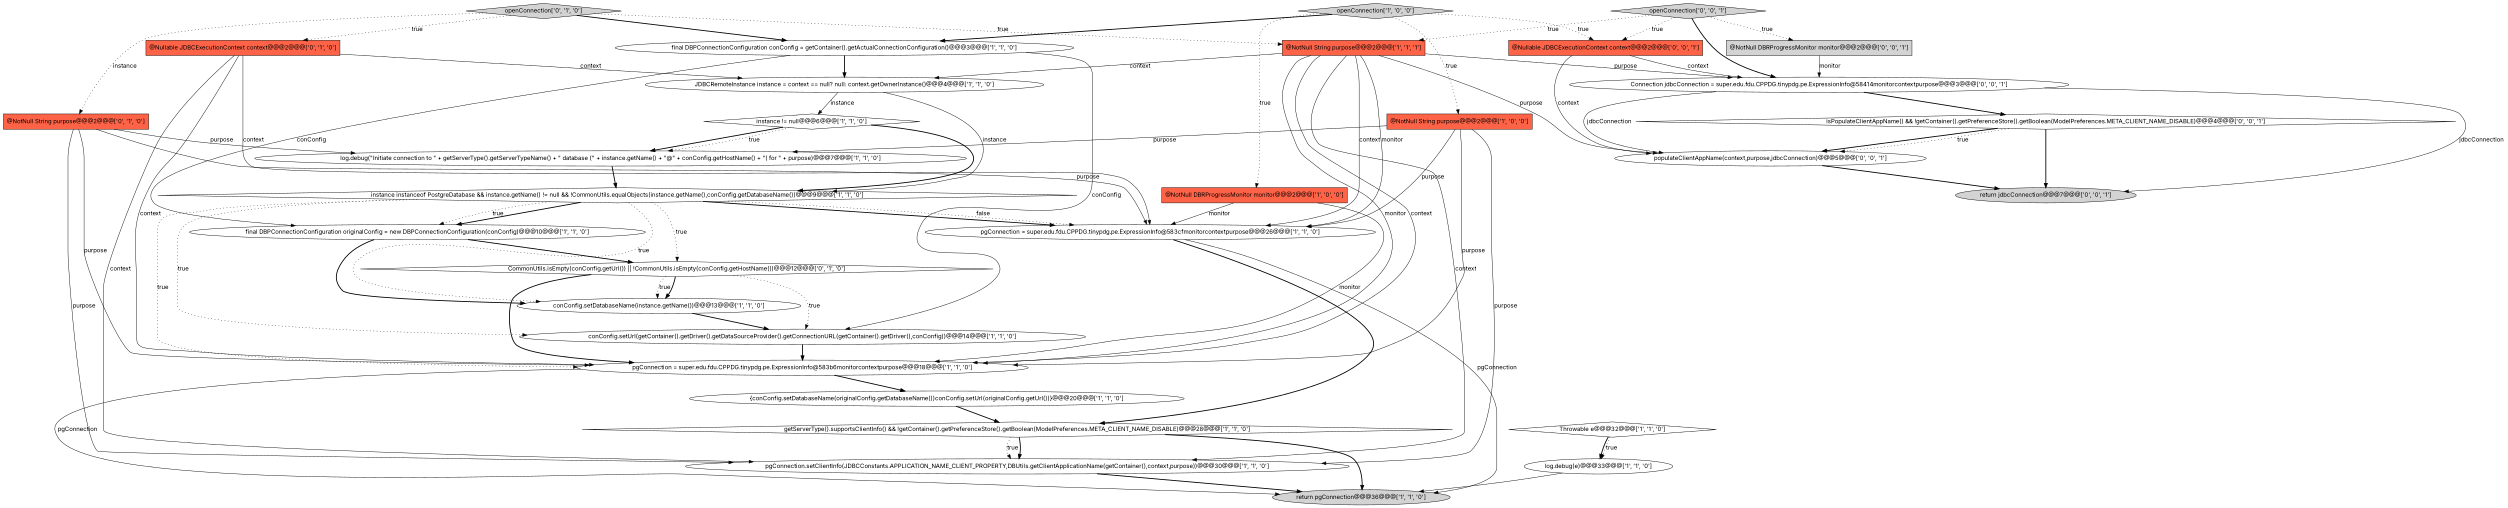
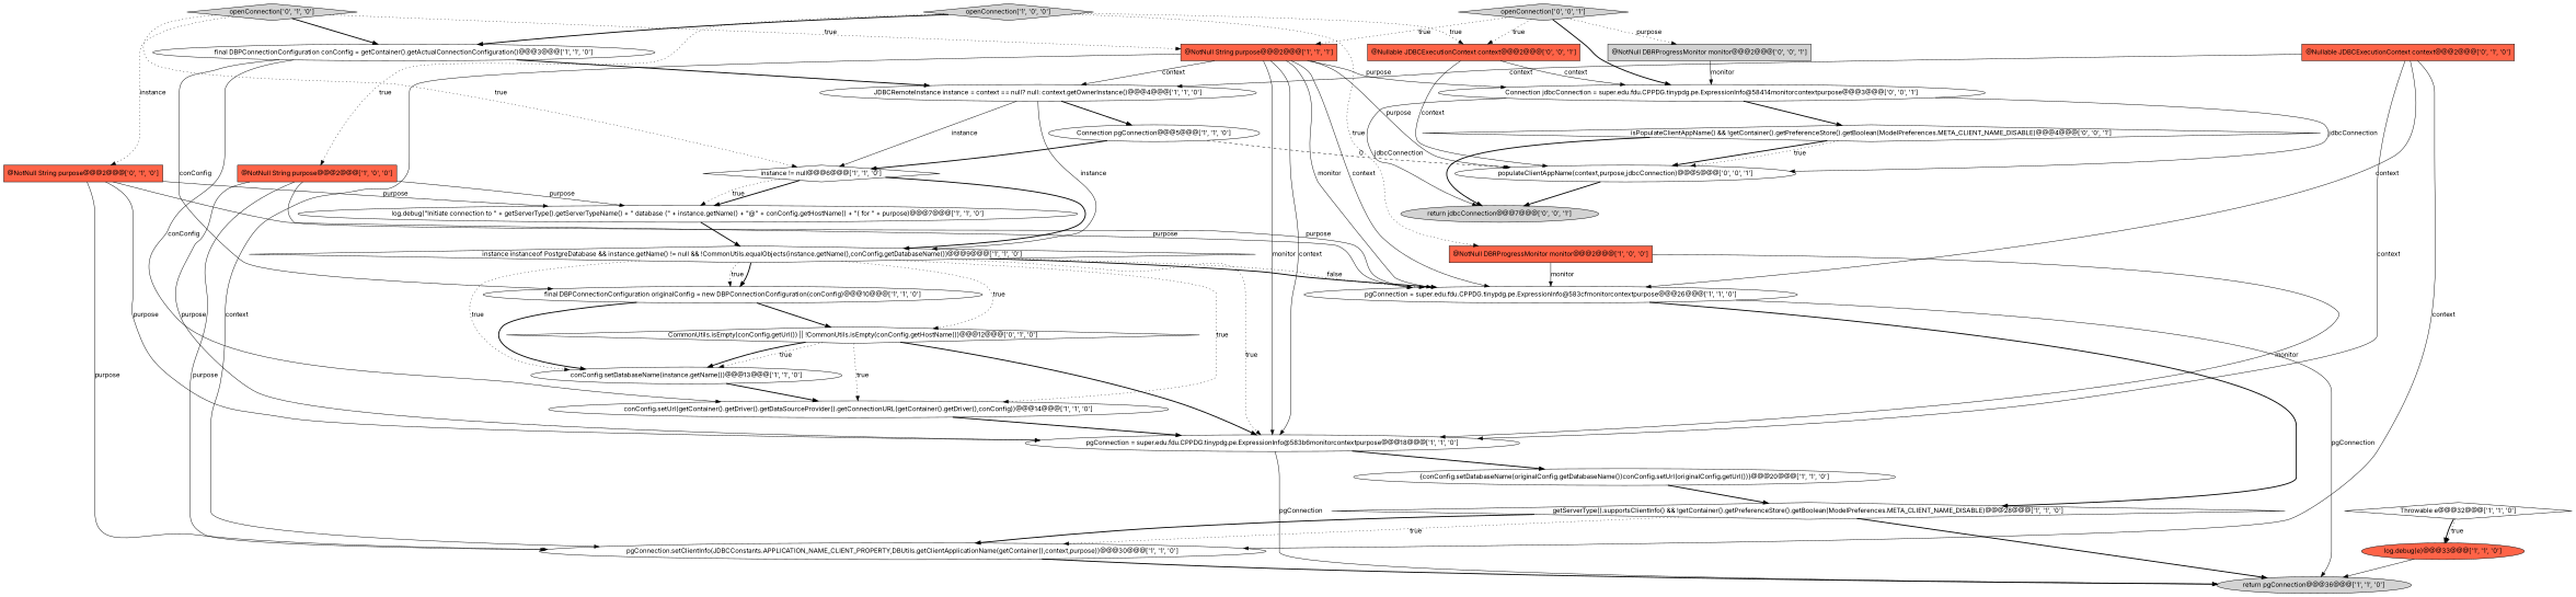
  digraph {
    fontname=Inter
    node [fillcolor=white fontname=Inter shape=ellipse style=filled]
    edge [fontname=Inter style=solid]
    n1 [label="pgConnection = super.edu.fdu.CPPDG.tinypdg.pe.ExpressionInfo@583cfmonitorcontextpurpose@@@26@@@['1', '1', '0']"]
    n2 [fillcolor=lightgray label="return pgConnection@@@36@@@['1', '1', '0']"]
    n3 [label="getServerType().supportsClientInfo() && !getContainer().getPreferenceStore().getBoolean(ModelPreferences.META_CLIENT_NAME_DISABLE)@@@28@@@['1', '1', '0']" shape=diamond]
    n4 [label="pgConnection.setClientInfo(JDBCConstants.APPLICATION_NAME_CLIENT_PROPERTY,DBUtils.getClientApplicationName(getContainer(),context,purpose))@@@30@@@['1', '1', '0']"]
    n5 [label="Connection jdbcConnection = super.edu.fdu.CPPDG.tinypdg.pe.ExpressionInfo@58414monitorcontextpurpose@@@3@@@['0', '0', '1']"]
    n6 [label="isPopulateClientAppName() && !getContainer().getPreferenceStore().getBoolean(ModelPreferences.META_CLIENT_NAME_DISABLE)@@@4@@@['0', '0', '1']" shape=diamond]
    n7 [fillcolor=lightgray label="return jdbcConnection@@@7@@@['0', '0', '1']"]
    n8 [label="populateClientAppName(context,purpose,jdbcConnection)@@@5@@@['0', '0', '1']"]
    n9 [fillcolor=tomato label="@Nullable JDBCExecutionContext context@@@2@@@['0', '1', '0']" shape=box]
    n10 [label="pgConnection = super.edu.fdu.CPPDG.tinypdg.pe.ExpressionInfo@583b6monitorcontextpurpose@@@18@@@['1', '1', '0']"]
    n11 [label="JDBCRemoteInstance instance = context == null? null: context.getOwnerInstance()@@@4@@@['1', '1', '0']"]
    n12 [label="{conConfig.setDatabaseName(originalConfig.getDatabaseName())conConfig.setUrl(originalConfig.getUrl())}@@@20@@@['1', '1', '0']"]
    n13 [label="instance != null@@@6@@@['1', '1', '0']" shape=diamond]
    n14 [label="instance instanceof PostgreDatabase && instance.getName() != null && !CommonUtils.equalObjects(instance.getName(),conConfig.getDatabaseName())@@@9@@@['1', '1', '0']" shape=diamond]
+   n15 [label="Connection pgConnection@@@5@@@['1', '1', '0']"]
    n16 [label="final DBPConnectionConfiguration originalConfig = new DBPConnectionConfiguration(conConfig)@@@10@@@['1', '1', '0']"]
    n17 [label="conConfig.setDatabaseName(instance.getName())@@@13@@@['1', '1', '0']"]
    n18 [label="CommonUtils.isEmpty(conConfig.getUrl()) || !CommonUtils.isEmpty(conConfig.getHostName())@@@12@@@['0', '1', '0']" shape=diamond]
    n19 [label="conConfig.setUrl(getContainer().getDriver().getDataSourceProvider().getConnectionURL(getContainer().getDriver(),conConfig))@@@14@@@['1', '1', '0']"]
-   n20 [label="log.debug(e)@@@33@@@['1', '1', '0']"]
+   n20 [fillcolor=tomato label="log.debug(e)@@@33@@@['1', '1', '0']"]
    n21 [label="final DBPConnectionConfiguration conConfig = getContainer().getActualConnectionConfiguration()@@@3@@@['1', '1', '0']"]
    n22 [label="log.debug(\"Initiate connection to \" + getServerType().getServerTypeName() + \" database (\" + instance.getName() + \"@\" + conConfig.getHostName() + \"( for \" + purpose)@@@7@@@['1', '1', '0']"]
    n23 [fillcolor=lightgray label="openConnection['0', '1', '0']" shape=diamond]
    n24 [fillcolor=tomato label="@NotNull String purpose@@@2@@@['1', '1', '1']" shape=box]
    n25 [fillcolor=tomato label="@NotNull String purpose@@@2@@@['0', '1', '0']" shape=box]
    n26 [label="Throwable e@@@32@@@['1', '1', '0']" shape=diamond]
    n27 [fillcolor=lightgray label="openConnection['0', '0', '1']" shape=diamond]
    n28 [fillcolor=lightgray label="@NotNull DBRProgressMonitor monitor@@@2@@@['0', '0', '1']" shape=box]
    n29 [fillcolor=tomato label="@Nullable JDBCExecutionContext context@@@2@@@['0', '0', '1']" shape=box]
    n30 [fillcolor=tomato label="@NotNull String purpose@@@2@@@['1', '0', '0']" shape=box]
    n31 [fillcolor=tomato label="@NotNull DBRProgressMonitor monitor@@@2@@@['1', '0', '0']" shape=box]
    n32 [fillcolor=lightgray label="openConnection['1', '0', '0']" shape=diamond]
    n1 -> n2 [label=pgConnection]
    n1 -> n3 [style=bold]
    n3 -> n2 [style=bold]
    n3 -> n4 [style=bold]
    n3 -> n4 [label=true style=dotted]
    n4 -> n2 [style=bold]
    n5 -> n6 [style=bold]
    n5 -> n7 [label=jdbcConnection]
    n5 -> n8 [label=jdbcConnection]
    n6 -> n7 [style=bold]
    n6 -> n8 [style=bold]
    n6 -> n8 [label=true style=dotted]
    n8 -> n7 [style=bold]
    n9 -> n1 [label=context]
    n9 -> n4 [label=context]
    n9 -> n10 [label=context]
    n9 -> n11 [label=context]
    n10 -> n2 [label=pgConnection]
    n10 -> n12 [style=bold]
    n11 -> n13 [label=instance]
    n11 -> n14 [label=instance]
+   n11 -> n15 [style=bold]
    n12 -> n3 [style=bold]
    n13 -> n14 [style=bold]
    n13 -> n22 [style=bold]
    n13 -> n22 [label=true style=dotted]
    n14 -> n1 [style=bold]
    n14 -> n1 [label=false style=dotted]
    n14 -> n10 [label=true style=dotted]
    n14 -> n16 [style=bold]
    n14 -> n16 [label=true style=dotted]
    n14 -> n17 [label=true style=dotted]
    n14 -> n18 [label=true style=dotted]
    n14 -> n19 [label=true style=dotted]
+   n15 -> n8 [label=0 style=dashed]
+   n15 -> n13 [style=bold]
    n16 -> n17 [style=bold]
    n16 -> n18 [style=bold]
    n17 -> n19 [style=bold]
    n18 -> n10 [style=bold]
    n18 -> n17 [label=true style=dotted]
    n18 -> n17 [style=bold]
    n18 -> n19 [label=true style=dotted]
    n19 -> n10 [style=bold]
    n20 -> n2
    n21 -> n11 [style=bold]
    n21 -> n16 [label=conConfig]
    n21 -> n19 [label=conConfig]
    n22 -> n14 [style=bold]
-   n23 -> n9 [label=true style=dotted]
+   n23 -> n13 [label=true style=dotted]
    n23 -> n21 [style=bold]
    n23 -> n24 [label=true style=dotted]
    n23 -> n25 [label=instance style=dotted]
    n24 -> n1 [label=monitor]
    n24 -> n1 [label=context]
    n24 -> n4 [label=context]
    n24 -> n5 [label=purpose]
    n24 -> n8 [label=purpose]
    n24 -> n10 [label=monitor]
    n24 -> n10 [label=context]
    n24 -> n11 [label=context]
    n25 -> n1 [label=purpose]
    n25 -> n4 [label=purpose]
    n25 -> n10 [label=purpose]
    n25 -> n22 [label=purpose]
    n26 -> n20 [style=bold]
    n26 -> n20 [label=true style=dotted]
    n27 -> n5 [style=bold]
    n27 -> n24 [label=true style=dotted]
-   n27 -> n28 [label=true style=dotted]
+   n27 -> n28 [label=purpose style=dotted]
    n27 -> n29 [label=true style=dotted]
    n28 -> n5 [label=monitor]
    n29 -> n5 [label=context]
    n29 -> n8 [label=context]
    n30 -> n1 [label=purpose]
    n30 -> n4 [label=purpose]
    n30 -> n10 [label=purpose]
    n30 -> n22 [label=purpose]
    n31 -> n1 [label=monitor]
    n31 -> n10 [label=monitor]
    n32 -> n21 [style=bold]
    n32 -> n29 [label=true style=dotted]
    n32 -> n30 [label=true style=dotted]
    n32 -> n31 [label=true style=dotted]
  }
